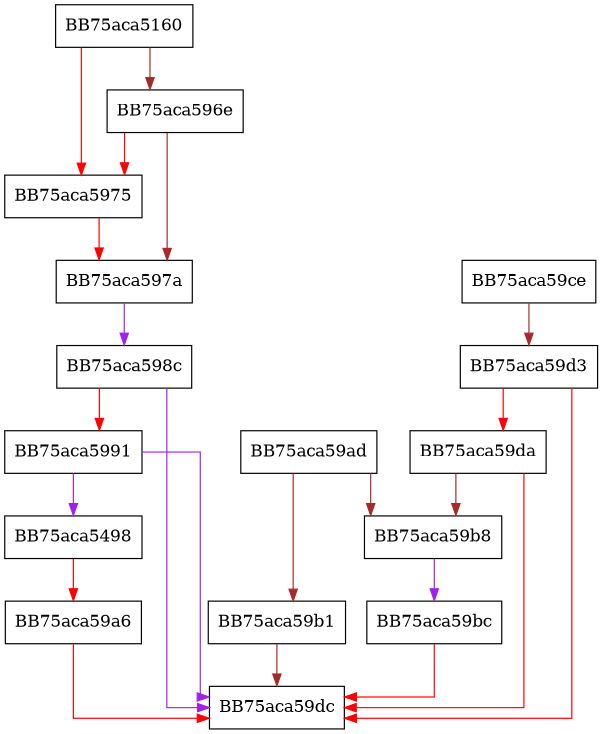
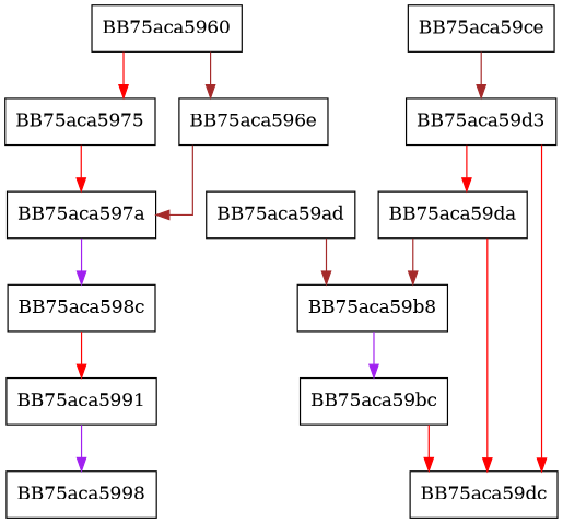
  digraph {
    splines=ortho
    node [shape=box]
    edge [color=red]
-   BB75aca5960 [label=BB75aca5160]
+   BB75aca5960
    BB75aca5975
    BB75aca596e
    BB75aca597a
    BB75aca598c
    BB75aca59dc
    BB75aca5991
-   BB75aca5998 [label=BB75aca5498]
-   BB75aca59a6
+   BB75aca5998
    BB75aca59ad
    BB75aca59b8
-   BB75aca59b1
    BB75aca59bc
    BB75aca59da
    BB75aca59ce
    BB75aca59d3
    BB75aca5960 -> BB75aca5975
    BB75aca5960 -> BB75aca596e [color=brown]
    BB75aca5975 -> BB75aca597a
-   BB75aca596e -> BB75aca5975
    BB75aca596e -> BB75aca597a [color=brown]
    BB75aca597a -> BB75aca598c [color=purple]
-   BB75aca598c -> BB75aca59dc [color=purple]
    BB75aca598c -> BB75aca5991
-   BB75aca5991 -> BB75aca59dc [color=purple]
    BB75aca5991 -> BB75aca5998 [color=purple]
-   BB75aca5998 -> BB75aca59a6
-   BB75aca59a6 -> BB75aca59dc
    BB75aca59ad -> BB75aca59b8 [color=brown]
-   BB75aca59ad -> BB75aca59b1 [color=brown]
    BB75aca59b8 -> BB75aca59bc [color=purple]
-   BB75aca59b1 -> BB75aca59dc [color=brown]
    BB75aca59bc -> BB75aca59dc
    BB75aca59da -> BB75aca59dc
    BB75aca59da -> BB75aca59b8 [color=brown]
    BB75aca59ce -> BB75aca59d3 [color=brown]
    BB75aca59d3 -> BB75aca59dc
    BB75aca59d3 -> BB75aca59da
  }
